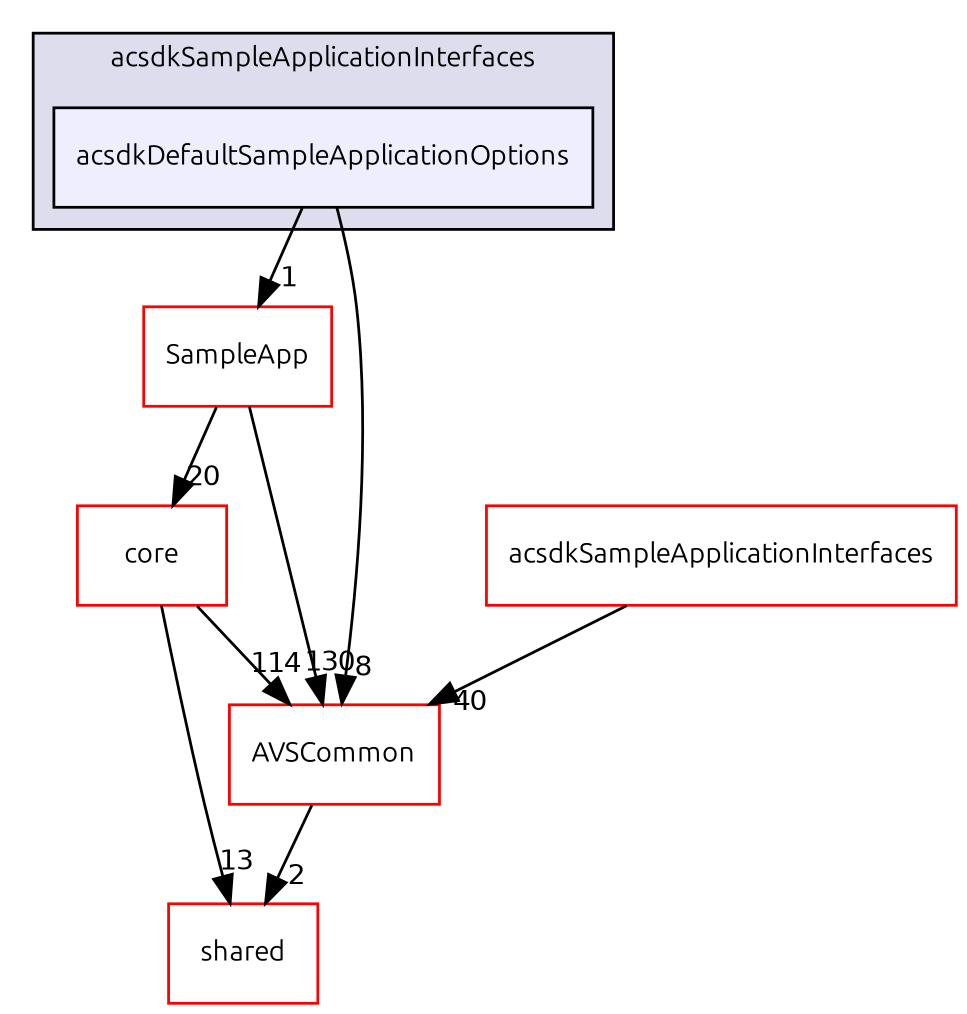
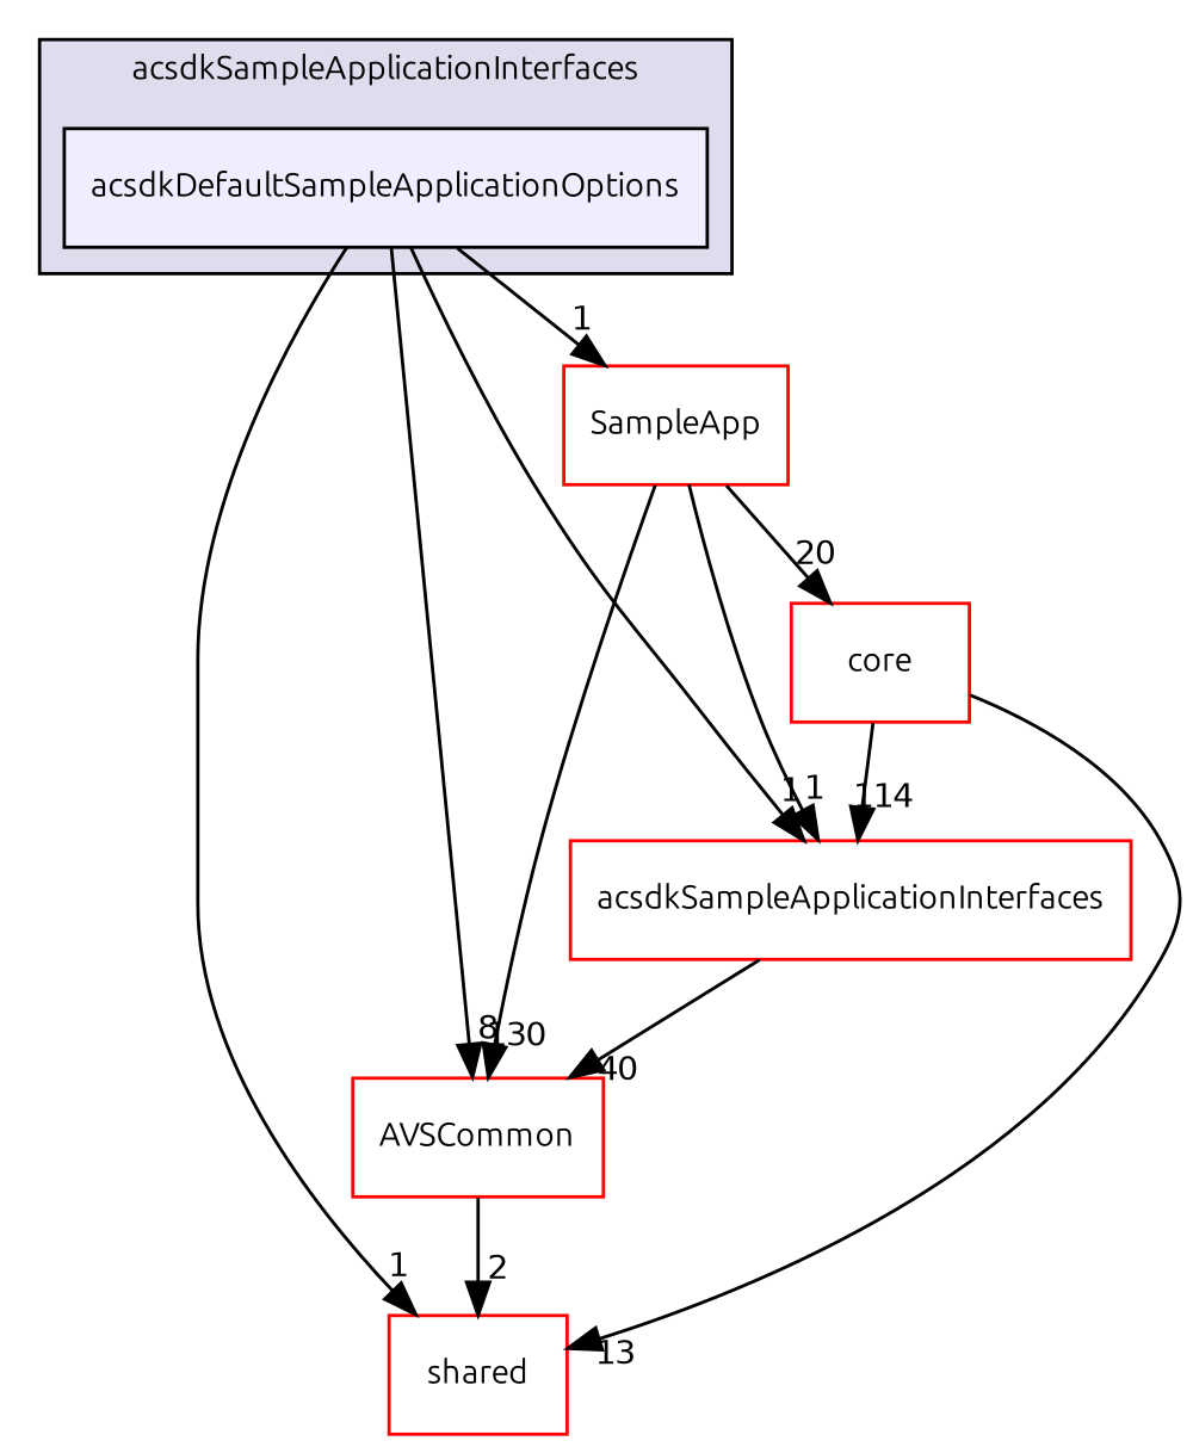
  digraph {
    compound=true
    fontname=Ubuntu
    node [fillcolor=white fontname=Ubuntu fontsize=10 shape=box style=filled color=red]
    edge [fontname=Ubuntu headlabel=1 labeldistance=1.5 labelfontname=Helvetica labelfontsize=10]
    n1 [fillcolor="#eeeeff" label=acsdkDefaultSampleApplicationOptions pencolor=black color=""]
    n2 [label=acsdkSampleApplicationInterfaces]
    n3 [label=shared]
    n4 [label=SampleApp]
    n5 [label=AVSCommon]
    n6 [label=core]
    subgraph cluster_1 {
      bgcolor="#ddddee"
      fontsize=10
      label=acsdkSampleApplicationInterfaces
      pencolor=black
      n1
    }
+   n1 -> n2
+   n1 -> n3
    n1 -> n4
    n1 -> n5 [headlabel=8]
    n2 -> n5 [headlabel=40]
+   n4 -> n2
    n4 -> n5 [headlabel=130]
    n4 -> n6 [headlabel=20]
    n5 -> n3 [headlabel=2]
    n6 -> n3 [headlabel=13]
-   n6 -> n5 [headlabel=114]
+   n6 -> n2 [headlabel=114]
  }
